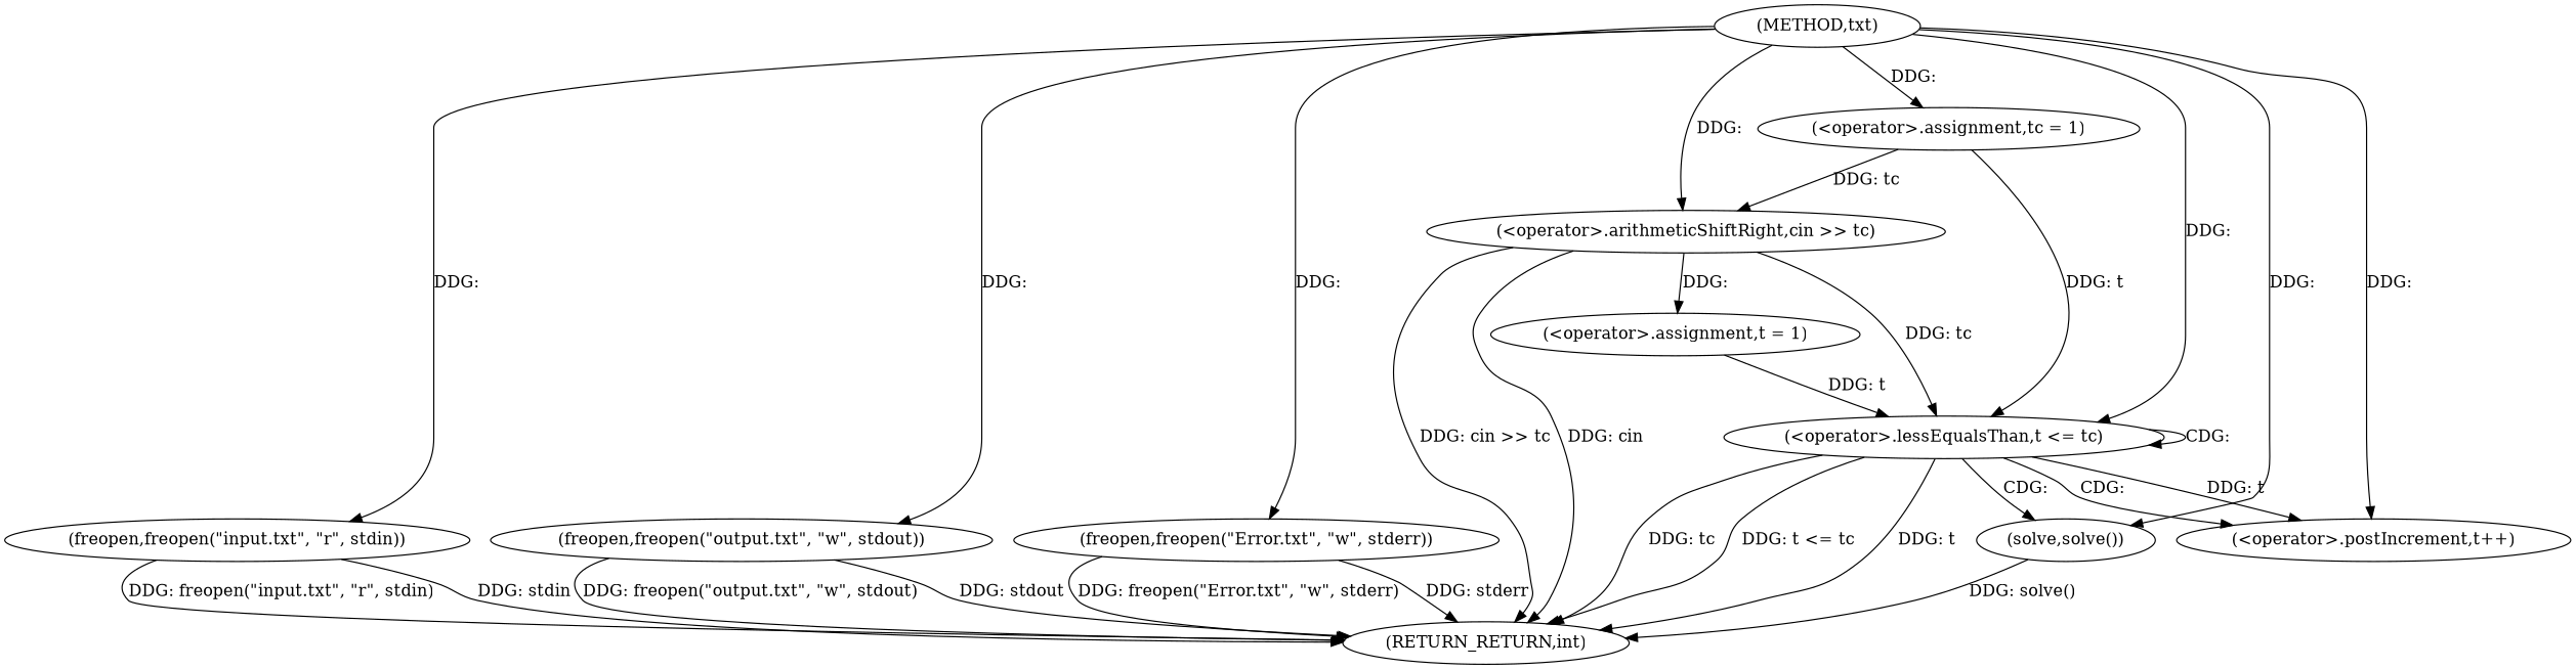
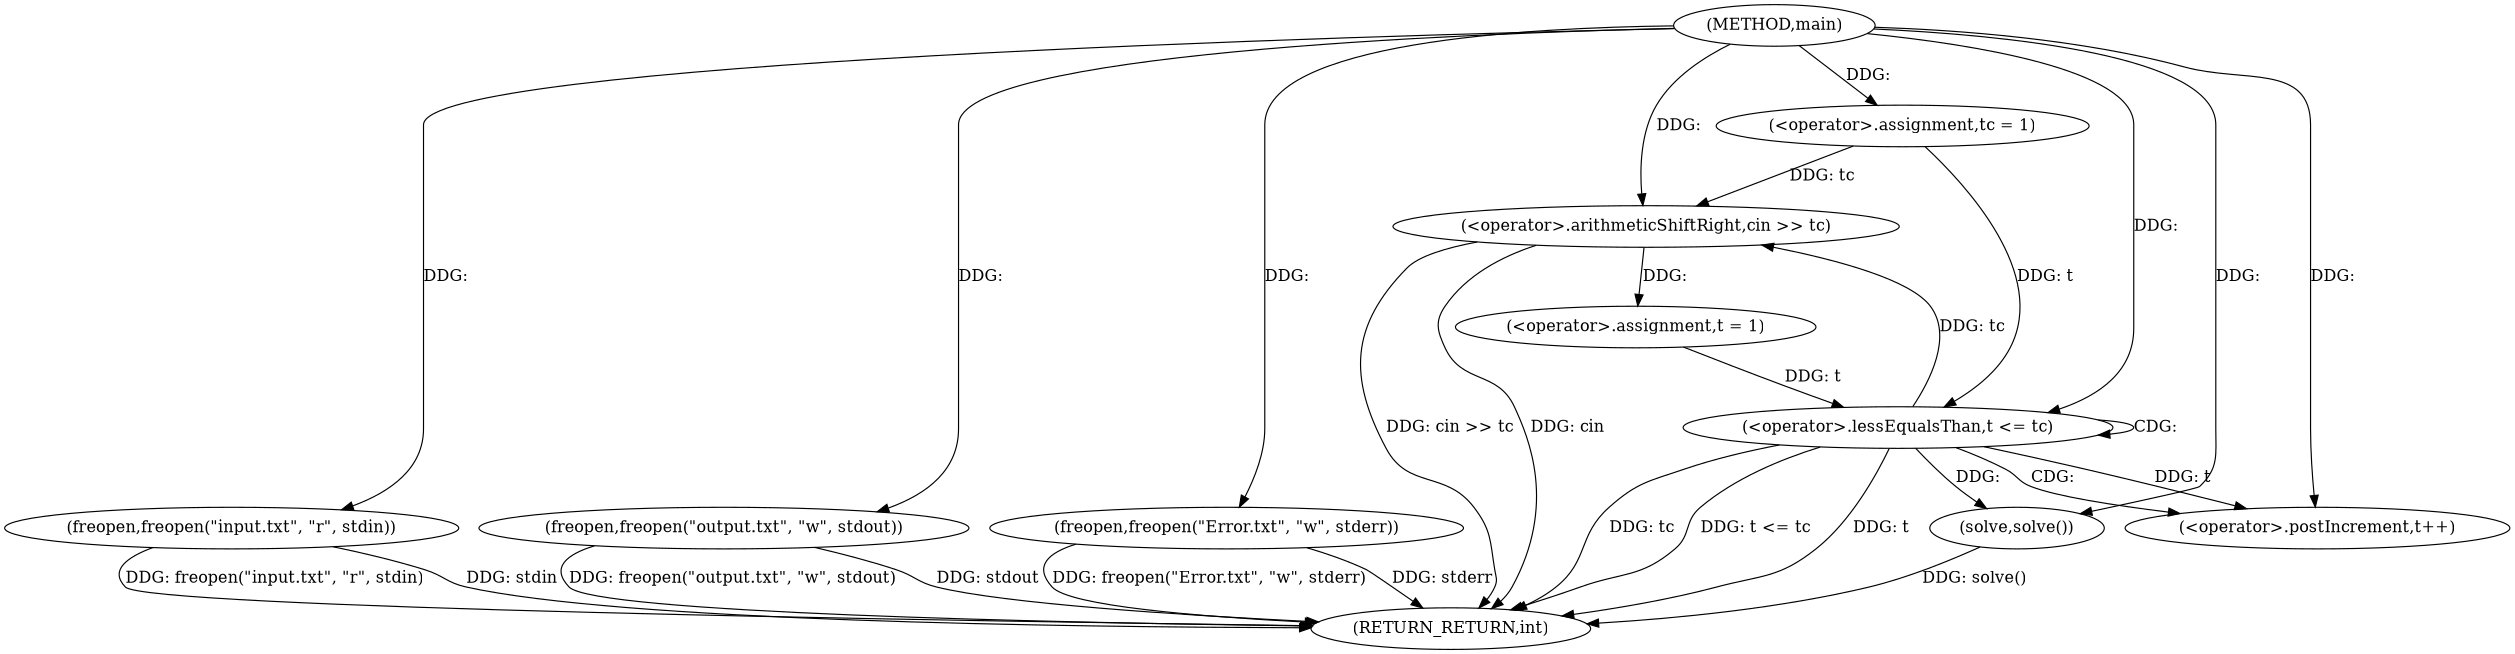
  digraph {
-   n1 [label="(METHOD,txt)"]
+   n1 [label="(METHOD,main)"]
    n2 [label="(freopen,freopen(\"input.txt\", \"r\", stdin))"]
    n3 [label="(freopen,freopen(\"output.txt\", \"w\", stdout))"]
    n4 [label="(freopen,freopen(\"Error.txt\", \"w\", stderr))"]
    n5 [label="(<operator>.assignment,tc = 1)"]
    n6 [label="(<operator>.arithmeticShiftRight,cin >> tc)"]
    n7 [label="(<operator>.lessEqualsThan,t <= tc)"]
    n8 [label="(<operator>.postIncrement,t++)"]
    n9 [label="(solve,solve())"]
    n10 [label="(RETURN_RETURN,int)"]
    n11 [label="(<operator>.assignment,t = 1)"]
    n1 -> n2 [label="DDG: "]
    n1 -> n3 [label="DDG: "]
    n1 -> n4 [label="DDG: "]
    n1 -> n5 [label="DDG: "]
    n1 -> n6 [label="DDG: "]
    n1 -> n7 [label="DDG: "]
    n1 -> n8 [label="DDG: "]
    n1 -> n9 [label="DDG: "]
    n2 -> n10 [label="DDG: freopen(\"input.txt\", \"r\", stdin)"]
    n2 -> n10 [label="DDG: stdin"]
    n3 -> n10 [label="DDG: freopen(\"output.txt\", \"w\", stdout)"]
    n3 -> n10 [label="DDG: stdout"]
    n4 -> n10 [label="DDG: freopen(\"Error.txt\", \"w\", stderr)"]
    n4 -> n10 [label="DDG: stderr"]
    n5 -> n6 [label="DDG: tc"]
    n5 -> n7 [label="DDG: t"]
-   n6 -> n7 [label="DDG: tc"]
+   n7 -> n6 [label="DDG: tc"]
    n6 -> n10 [label="DDG: cin >> tc"]
    n6 -> n10 [label="DDG: cin"]
    n6 -> n11 [label="DDG: "]
    n7 -> n7 [label="CDG: "]
    n7 -> n8 [label="DDG: t"]
    n7 -> n8 [label="CDG: "]
-   n7 -> n9 [label="CDG: "]
+   n7 -> n9 [label="DDG: "]
    n7 -> n10 [label="DDG: t"]
    n7 -> n10 [label="DDG: tc"]
    n7 -> n10 [label="DDG: t <= tc"]
    n9 -> n10 [label="DDG: solve()"]
    n11 -> n7 [label="DDG: t"]
  }
